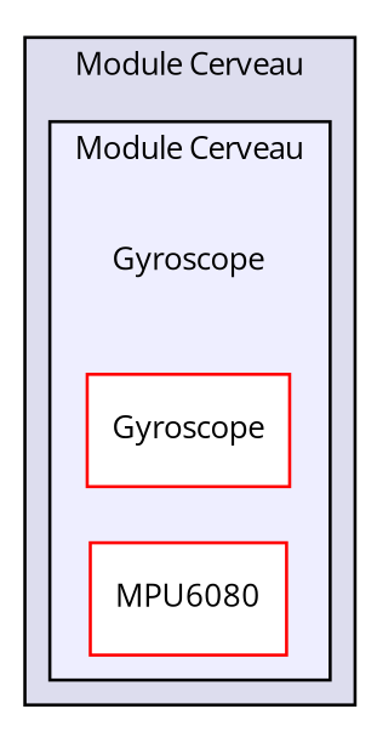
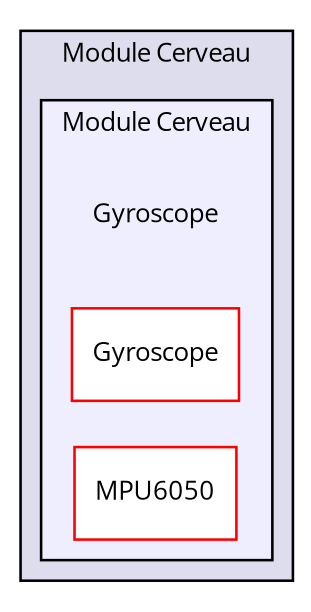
  digraph {
    compound=true
    rankdir=LR
    fontname="Open Sans"
    node [fontname="Open Sans" fontsize=10 shape=box color=red fillcolor=white style=filled]
    n1 [label=Gyroscope shape=plaintext color="" fillcolor="" style=""]
    n2 [label=Gyroscope]
-   n3 [label=MPU6080]
+   n3 [label=MPU6050]
    subgraph cluster_1 {
      bgcolor="#ddddee"
      fontsize=10
      label="Module Cerveau"
      pencolor=black
      subgraph cluster_2 {
        bgcolor="#eeeeff"
        fontsize=10
        pencolor=black
        n1
        n2
        n3
      }
    }
  }
